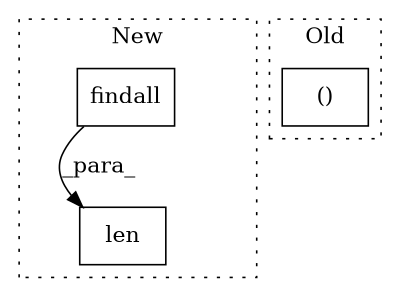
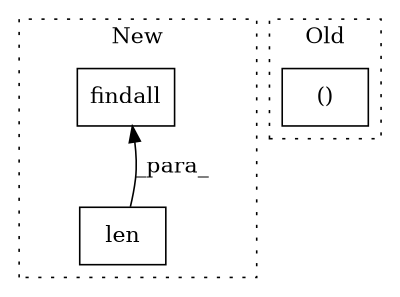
  digraph {
    node [a=32 shape=box]
    n1 [l="8,1" label=findall s="4188,4204"]
    n2 [l="4,1" label=len s="4175,4205"]
    n3 [a=106 l=15 label="()" s=4154]
    subgraph cluster_1 {
      label=New
      style=dotted
      n1
      n2
    }
    subgraph cluster_2 {
      label=Old
      style=dotted
      n3
    }
-   n1 -> n2 [label=_para_]
+   n2 -> n1 [label=_para_]
  }
